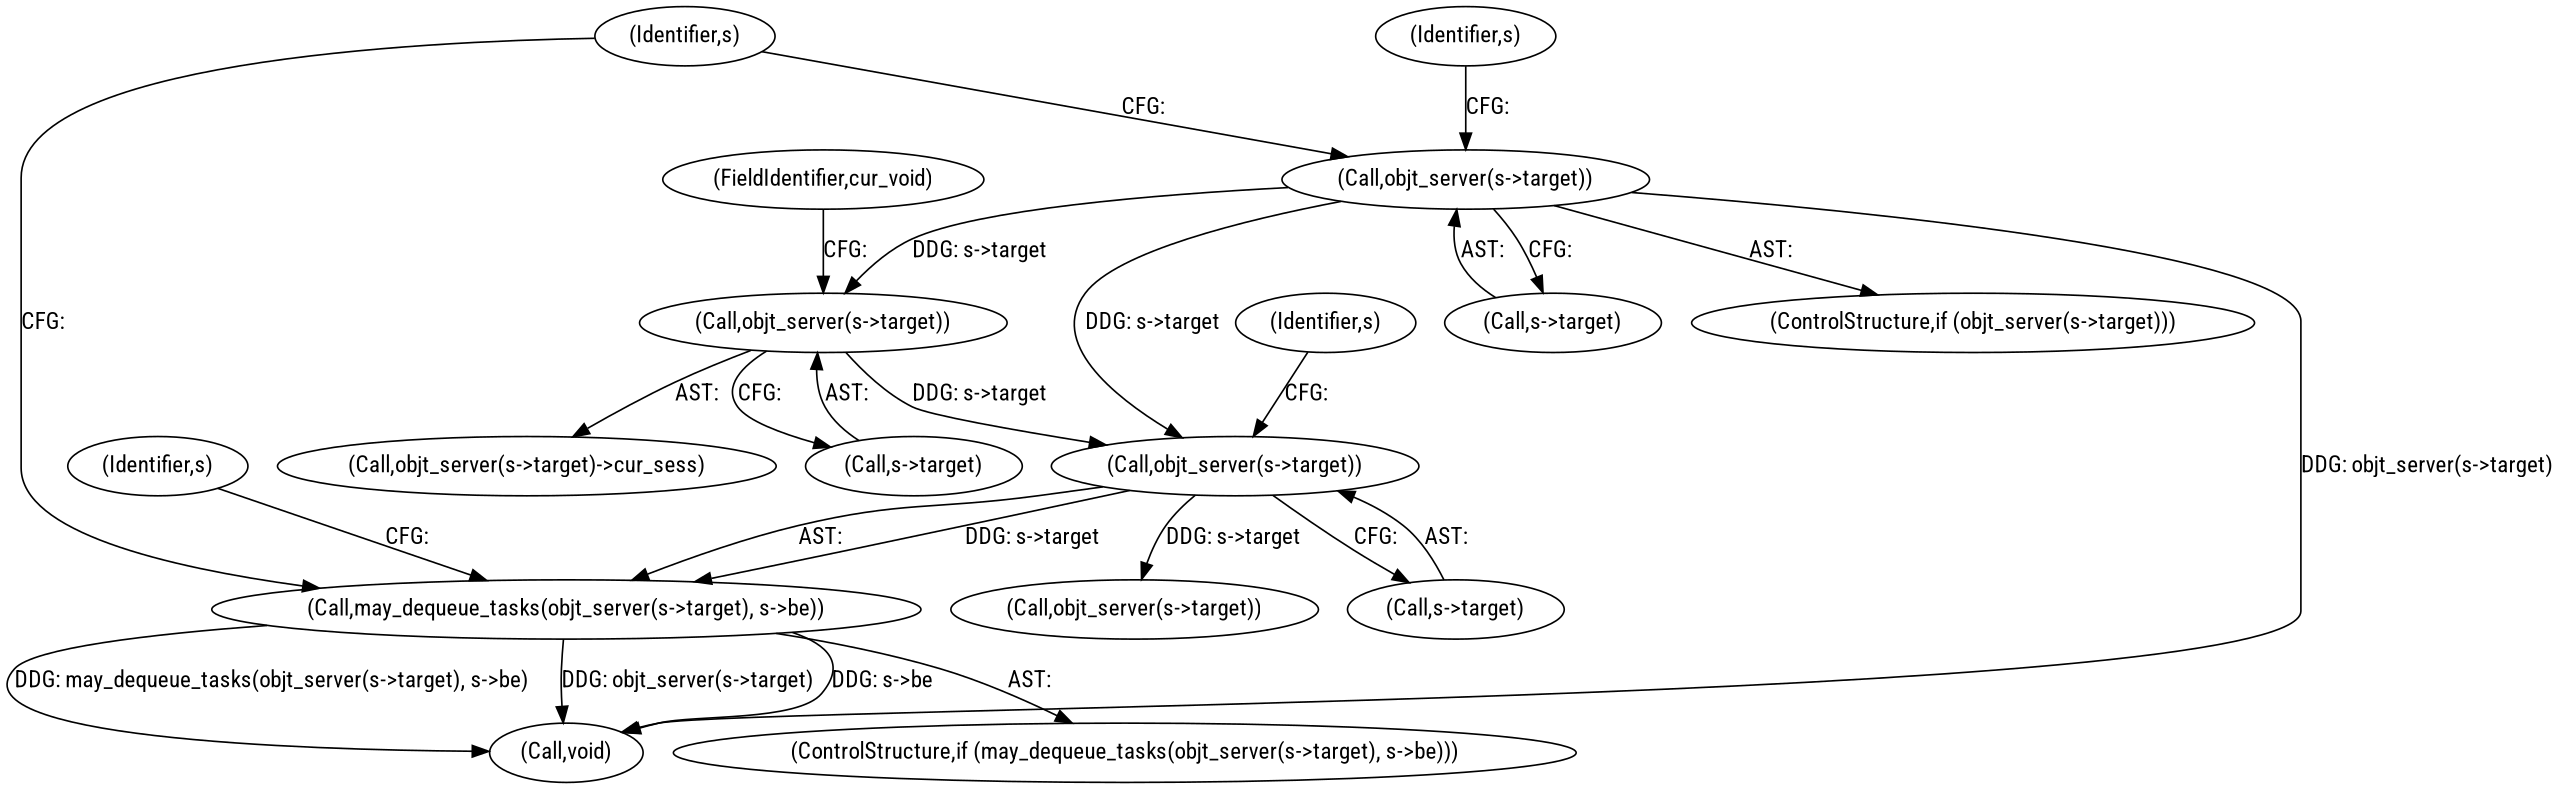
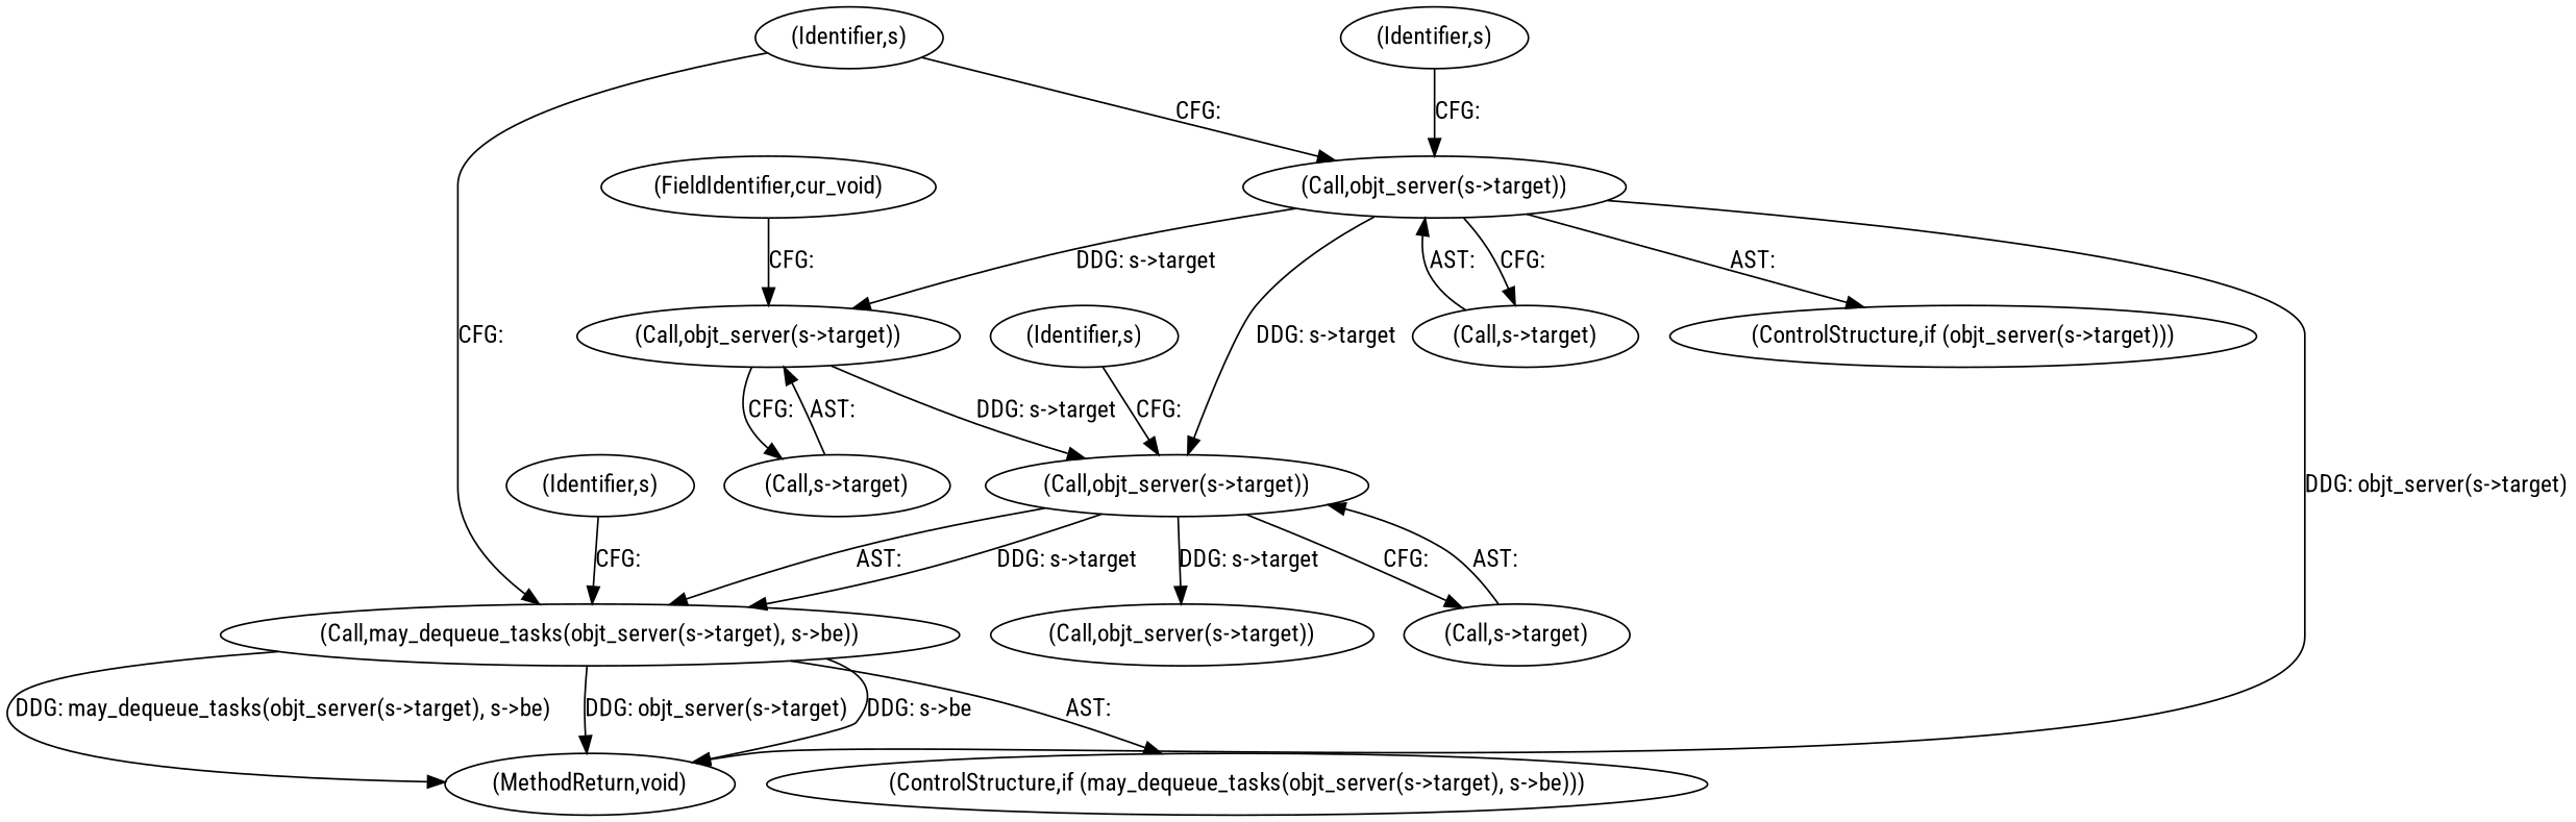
  digraph {
    fontname="Roboto Condensed"
    node [fontname="Roboto Condensed"]
    edge [fontname="Roboto Condensed"]
    n1 [label="(Call,may_dequeue_tasks(objt_server(s->target), s->be))"]
-   n2 [label="(Call,void)"]
+   n2 [label="(MethodReturn,void)"]
    n3 [label="(ControlStructure,if (may_dequeue_tasks(objt_server(s->target), s->be)))"]
    n4 [label="(Call,objt_server(s->target))"]
    n5 [label="(Call,s->target)"]
    n6 [label="(Call,objt_server(s->target))"]
    n7 [label="(Call,objt_server(s->target))"]
-   n8 [label="(Call,objt_server(s->target)->cur_sess)"]
    n9 [label="(Call,s->target)"]
    n10 [label="(Call,objt_server(s->target))"]
    n11 [label="(Call,s->target)"]
    n12 [label="(ControlStructure,if (objt_server(s->target)))"]
    n13 [label="(Identifier,s)"]
    n14 [label="(FieldIdentifier,cur_void)"]
    n15 [label="(Identifier,s)"]
    n16 [label="(Identifier,s)"]
    n17 [label="(Identifier,s)"]
    n1 -> n2 [label="DDG: s->be"]
    n1 -> n2 [label="DDG: may_dequeue_tasks(objt_server(s->target), s->be)"]
    n1 -> n2 [label="DDG: objt_server(s->target)"]
    n1 -> n3 [label="AST: "]
    n4 -> n1 [label="AST: "]
    n4 -> n1 [label="DDG: s->target"]
    n4 -> n5 [label="CFG: "]
    n4 -> n6 [label="DDG: s->target"]
    n5 -> n4 [label="AST: "]
    n7 -> n4 [label="DDG: s->target"]
-   n7 -> n8 [label="AST: "]
    n7 -> n9 [label="CFG: "]
    n9 -> n7 [label="AST: "]
    n10 -> n2 [label="DDG: objt_server(s->target)"]
    n10 -> n4 [label="DDG: s->target"]
    n10 -> n7 [label="DDG: s->target"]
    n10 -> n11 [label="CFG: "]
    n10 -> n12 [label="AST: "]
    n11 -> n10 [label="AST: "]
    n13 -> n1 [label="CFG: "]
    n14 -> n7 [label="CFG: "]
    n15 -> n4 [label="CFG: "]
    n16 -> n1 [label="CFG: "]
    n16 -> n10 [label="CFG: "]
    n17 -> n10 [label="CFG: "]
  }
